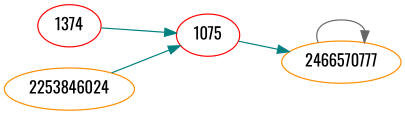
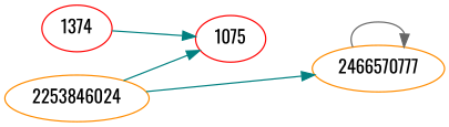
  digraph {
    fontname=Oswald
    rankdir=LR
    node [color=red fontname=Oswald]
    edge [color=teal fontname=Oswald]
    n1 [label=1075]
    2253846024 [color=darkorange]
    2466570777 [color=darkorange]
    1374
-   n1 -> 2466570777
+   2253846024 -> 2466570777
    2253846024 -> n1
    2466570777 -> 2466570777 [color=gray40]
    1374 -> n1
  }
